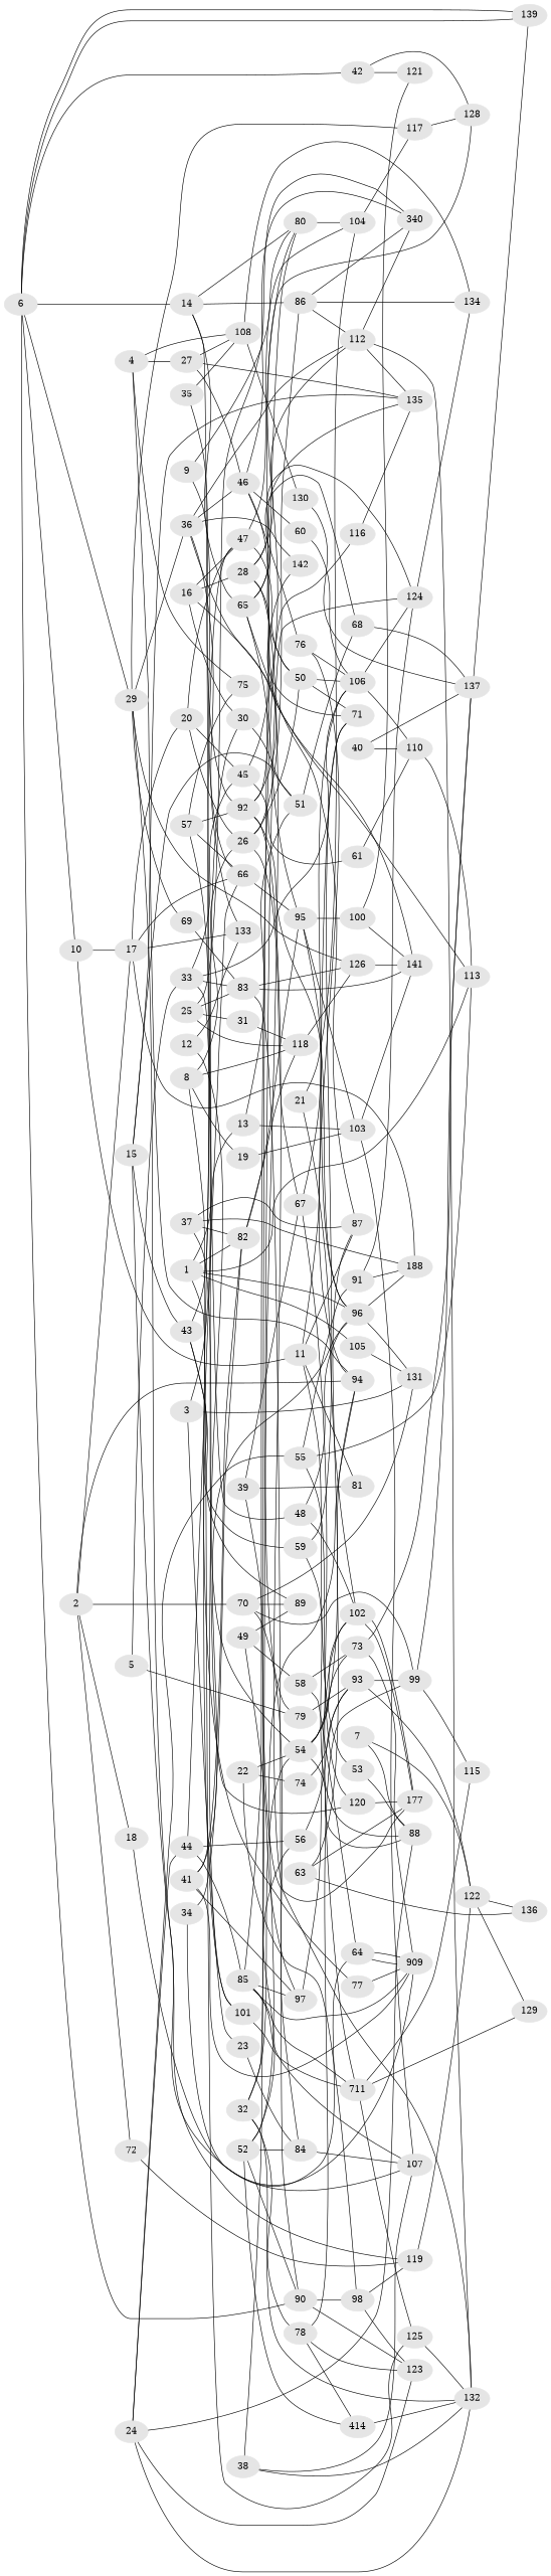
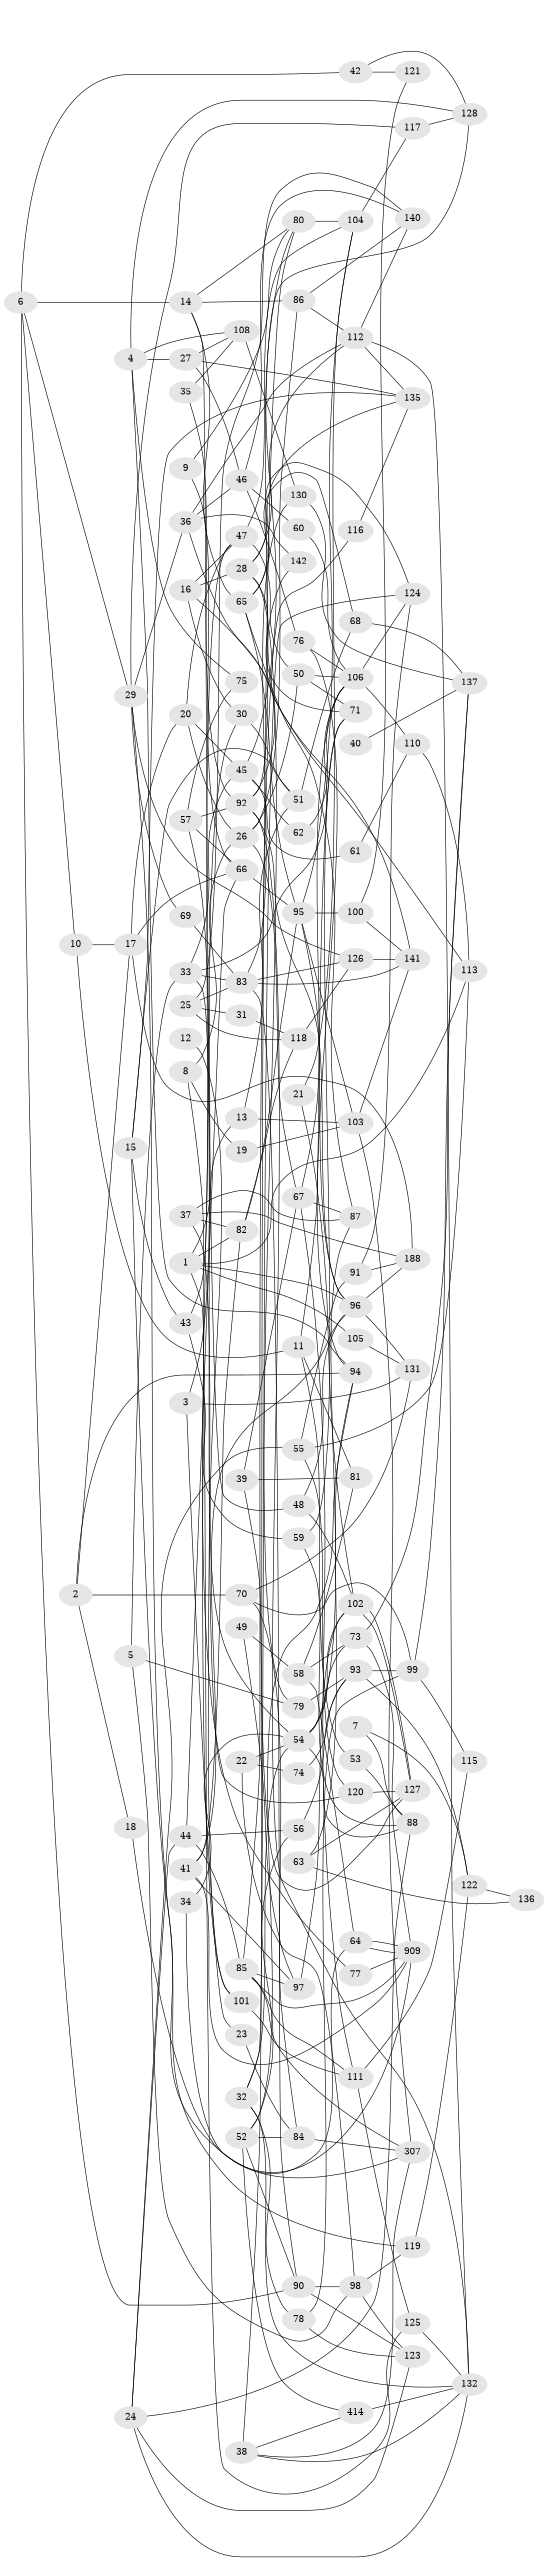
  graph {
    rankdir=LR
    node [color=gray90 style=filled]
    1
    13
    82
    96
    105
    113
    125
    51
    103
    118
    95
    131
    n13 [label=188]
    132
    2
    17
    18
    70
-   72
    94
    66
-   133
    20
    64
    84
-   89
    99
    119
    3
    23
    30
    4
    27
    75
    108
    128
    135
    46
    130
-   134
    5
    33
    79
    98
    45
    83
    106
    120
    93
    123
    6
    10
    14
    29
    42
    90
-   139
    11
    80
    48
    65
    86
    36
    69
    117
    126
    121
    7
    88
    122
    136
-   129
    8
    19
    26
    101
    50
    67
-   111 [label=711]
+   111
    9
    104
    53
    71
    81
    87
    12
    54
    102
    73
    68
-   107
+   107 [label=307]
    141
-   140 [label=340]
+   140
    112
    15
    43
    n97 [label=909]
    47
    59
    16
    28
    124
    61
+   62
    21
-   127 [label=177]
+   127
    22
    74
    24
    44
    55
    56
    85
    91
    25
    31
    60
    76
    142
    32
    78
    n122 [label=414]
    110
    34
    35
    92
    37
    38
    39
    40
    137
    41
    97
    116
    49
    58
    52
    57
    77
    63
    100
    115
    1 -- 13
    1 -- 82
    1 -- 96
    1 -- 105
    1 -- 113
    1 -- 125
    13 -- 51
    13 -- 103
    82 -- 118
    82 -- 95
    96 -- 131
    96 -- n13
    105 -- 131
    125 -- 132
    51 -- 68
    103 -- 107
    103 -- 141
    118 -- 126
    95 -- 96
    95 -- 103
+   95 -- 104
    95 -- 100
    2 -- 17
    2 -- 18
    2 -- 70
-   2 -- 72
    2 -- 94
    17 -- n13
    17 -- 66
-   17 -- 133
    17 -- 20
    18 -- 64
    70 -- 131
    70 -- 84
-   70 -- 89
    70 -- 99
-   72 -- 119
    66 -- 95
    20 -- 45
    20 -- 26
    20 -- 47
    64 -- n97
    64 -- n97
    84 -- 107
    99 -- 137
    99 -- 115
    119 -- 122
    3 -- 131
    3 -- 23
    3 -- 30
    23 -- 84
    30 -- 51
    4 -- 94
    4 -- 27
    4 -- 75
    4 -- 108
+   4 -- 128
    27 -- 108
    27 -- 135
    27 -- 46
    108 -- 130
-   108 -- 134
-   46 -- 50
    46 -- 140
    46 -- 60
    46 -- 76
    130 -- 137
    5 -- 33
    5 -- 79
+   5 -- 98
    33 -- 45
    33 -- 83
    33 -- 106
    33 -- 120
    79 -- 93
    98 -- 119
    98 -- 123
    45 -- 80
    45 -- 61
+   45 -- 62
+   83 -- 130
    83 -- 90
    83 -- 126
    83 -- 141
    106 -- 124
    106 -- 110
    120 -- 127
    93 -- 99
    93 -- 122
    6 -- 10
    6 -- 14
    6 -- 29
    6 -- 42
    6 -- 90
-   6 -- 139
-   6 -- 139
    10 -- 17
    10 -- 11
    14 -- 80
    14 -- 48
    14 -- 65
    14 -- 86
    29 -- 119
    29 -- 36
    29 -- 69
    29 -- 117
    29 -- 126
    42 -- 128
    42 -- 121
    90 -- 98
    90 -- 123
    11 -- 53
    11 -- 71
    11 -- 81
-   11 -- 87
+   67 -- 87
    80 -- 104
    48 -- 96
    48 -- 102
    65 -- 95
    65 -- 135
    65 -- 87
    65 -- 68
-   86 -- 134
    86 -- 140
    86 -- 112
-   36 -- 133
    36 -- 46
    36 -- 141
    36 -- 112
    36 -- 142
    69 -- 83
    117 -- 128
    126 -- 141
    7 -- 88
    7 -- 122
    122 -- 136
-   122 -- 129
-   8 -- 118
    8 -- 19
    8 -- 26
    8 -- 101
    19 -- 103
    26 -- 86
    26 -- 50
    26 -- 67
    101 -- 111
    50 -- 106
    50 -- 71
    67 -- 106
    67 -- 111
    111 -- 125
-   111 -- 129
    111 -- 115
    9 -- 66
    9 -- 80
    104 -- 117
    53 -- 88
-   12 -- 133
    12 -- 54
    54 -- 88
    54 -- 87
    54 -- 102
    54 -- 73
    102 -- 127
    102 -- 127
    73 -- n97
    73 -- 137
    68 -- 137
    112 -- 132
    112 -- 135
    112 -- 140
    15 -- 51
    15 -- 135
    15 -- 43
    15 -- n97
-   43 -- 89
    43 -- 47
    43 -- 59
    47 -- 50
    47 -- 104
    59 -- 88
    59 -- 71
    16 -- 113
    16 -- 30
    16 -- 47
    16 -- 28
    28 -- 79
    28 -- 71
    28 -- 112
    28 -- 124
-   124 -- 134
    61 -- 110
+   62 -- 106
    21 -- 104
    21 -- 102
    22 -- 98
    22 -- 54
    22 -- 74
    74 -- 93
    24 -- 132
    24 -- 123
    24 -- 88
    24 -- 44
    24 -- 55
    44 -- 66
    44 -- 56
    44 -- 85
    55 -- 113
    55 -- 120
    55 -- 91
    56 -- 93
    85 -- 111
    85 -- 107
    85 -- n97
    85 -- 97
    85 -- 116
    91 -- n13
    91 -- 124
    25 -- 118
    25 -- 83
    25 -- 140
    25 -- 31
    31 -- 118
    60 -- 106
    76 -- 94
    76 -- 106
    32 -- 132
    32 -- 54
    32 -- 124
    32 -- 78
    78 -- 99
    78 -- 123
-   78 -- n122
+   38 -- n122
    n122 -- 132
    110 -- 113
-   34 -- 82
+   34 -- 54
    34 -- 107
    35 -- 108
    35 -- 92
    92 -- 96
    92 -- 132
    92 -- 128
    92 -- 142
    37 -- 82
    37 -- n13
    37 -- 101
    37 -- 87
    38 -- 132
    38 -- 80
    38 -- 107
    39 -- 67
    39 -- 81
    39 -- 127
-   40 -- 110
    40 -- 137
-   137 -- 139
    41 -- 82
    41 -- 96
    41 -- n97
    41 -- 97
    97 -- 102
    116 -- 135
-   49 -- 89
    49 -- 97
    49 -- 58
    58 -- 64
+   58 -- 81
    58 -- 73
    52 -- 94
    52 -- 84
    52 -- 90
    52 -- 56
    52 -- n122
    57 -- 66
    57 -- 75
    57 -- 92
    57 -- 77
    77 -- n97
    63 -- 94
    63 -- 136
    63 -- 127
    100 -- 121
    100 -- 141
  }
